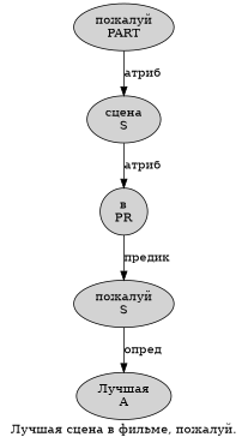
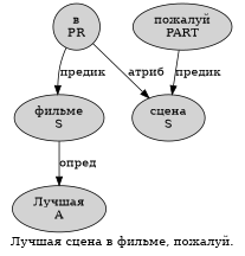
  digraph {
    label="Лучшая сцена в фильме, пожалуй."
    node [fillcolor=lightgray penwidth=1 shape=ellipse style=filled]
    n1 [label="Лучшая\nA"]
    n2 [label="сцена\nS"]
    n3 [label="в\nPR"]
-   n4 [label="пожалуй\nS"]
+   n4 [label="фильме\nS"]
    n5 [label="пожалуй\nPART"]
-   n2 -> n3 [label="атриб"]
+   n3 -> n2 [label="атриб"]
    n3 -> n4 [label="предик"]
    n4 -> n1 [label="опред"]
-   n5 -> n2 [label="атриб"]
+   n5 -> n2 [label="предик"]
  }
